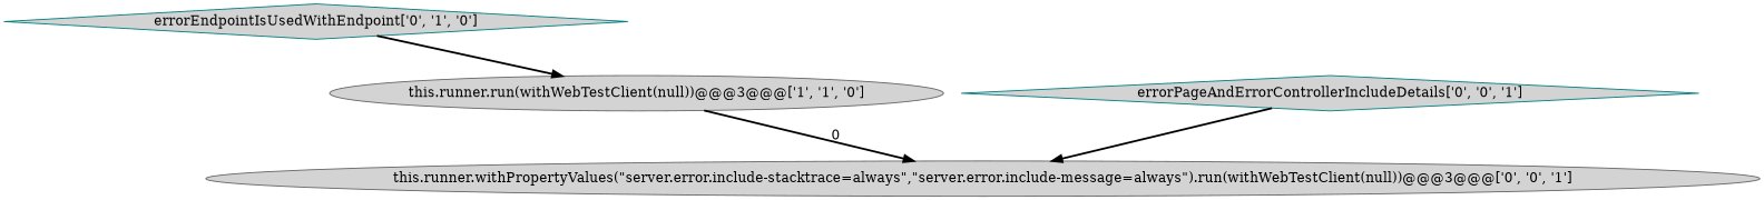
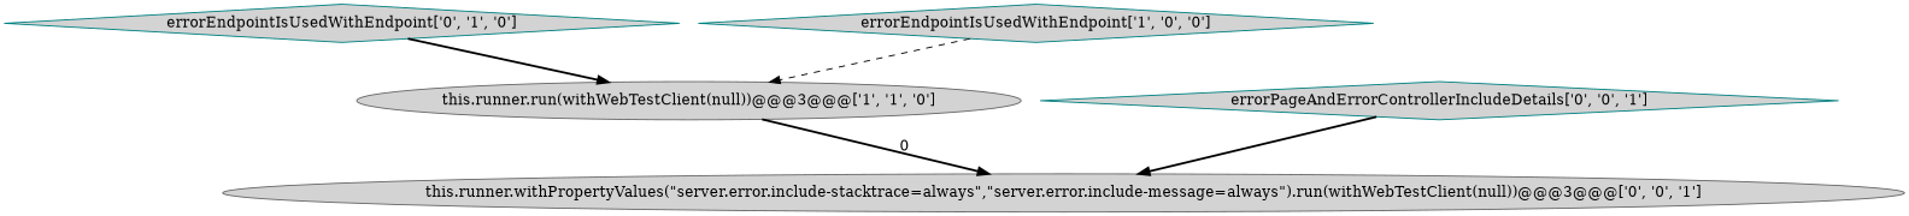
  digraph {
    node [fillcolor=lightgray shape=diamond style=filled color=teal]
    edge [style=bold]
    n1 [label="this.runner.withPropertyValues(\"server.error.include-stacktrace=always\",\"server.error.include-message=always\").run(withWebTestClient(null))@@@3@@@['0', '0', '1']" shape=ellipse color=gray40]
    n2 [label="errorEndpointIsUsedWithEndpoint['0', '1', '0']"]
    n3 [label="this.runner.run(withWebTestClient(null))@@@3@@@['1', '1', '0']" shape=ellipse color=gray40]
    n4 [label="errorPageAndErrorControllerIncludeDetails['0', '0', '1']"]
+   n5 [label="errorEndpointIsUsedWithEndpoint['1', '0', '0']"]
    n2 -> n3
    n3 -> n1 [label=0]
    n4 -> n1
+   n5 -> n3 [style=dashed]
  }
